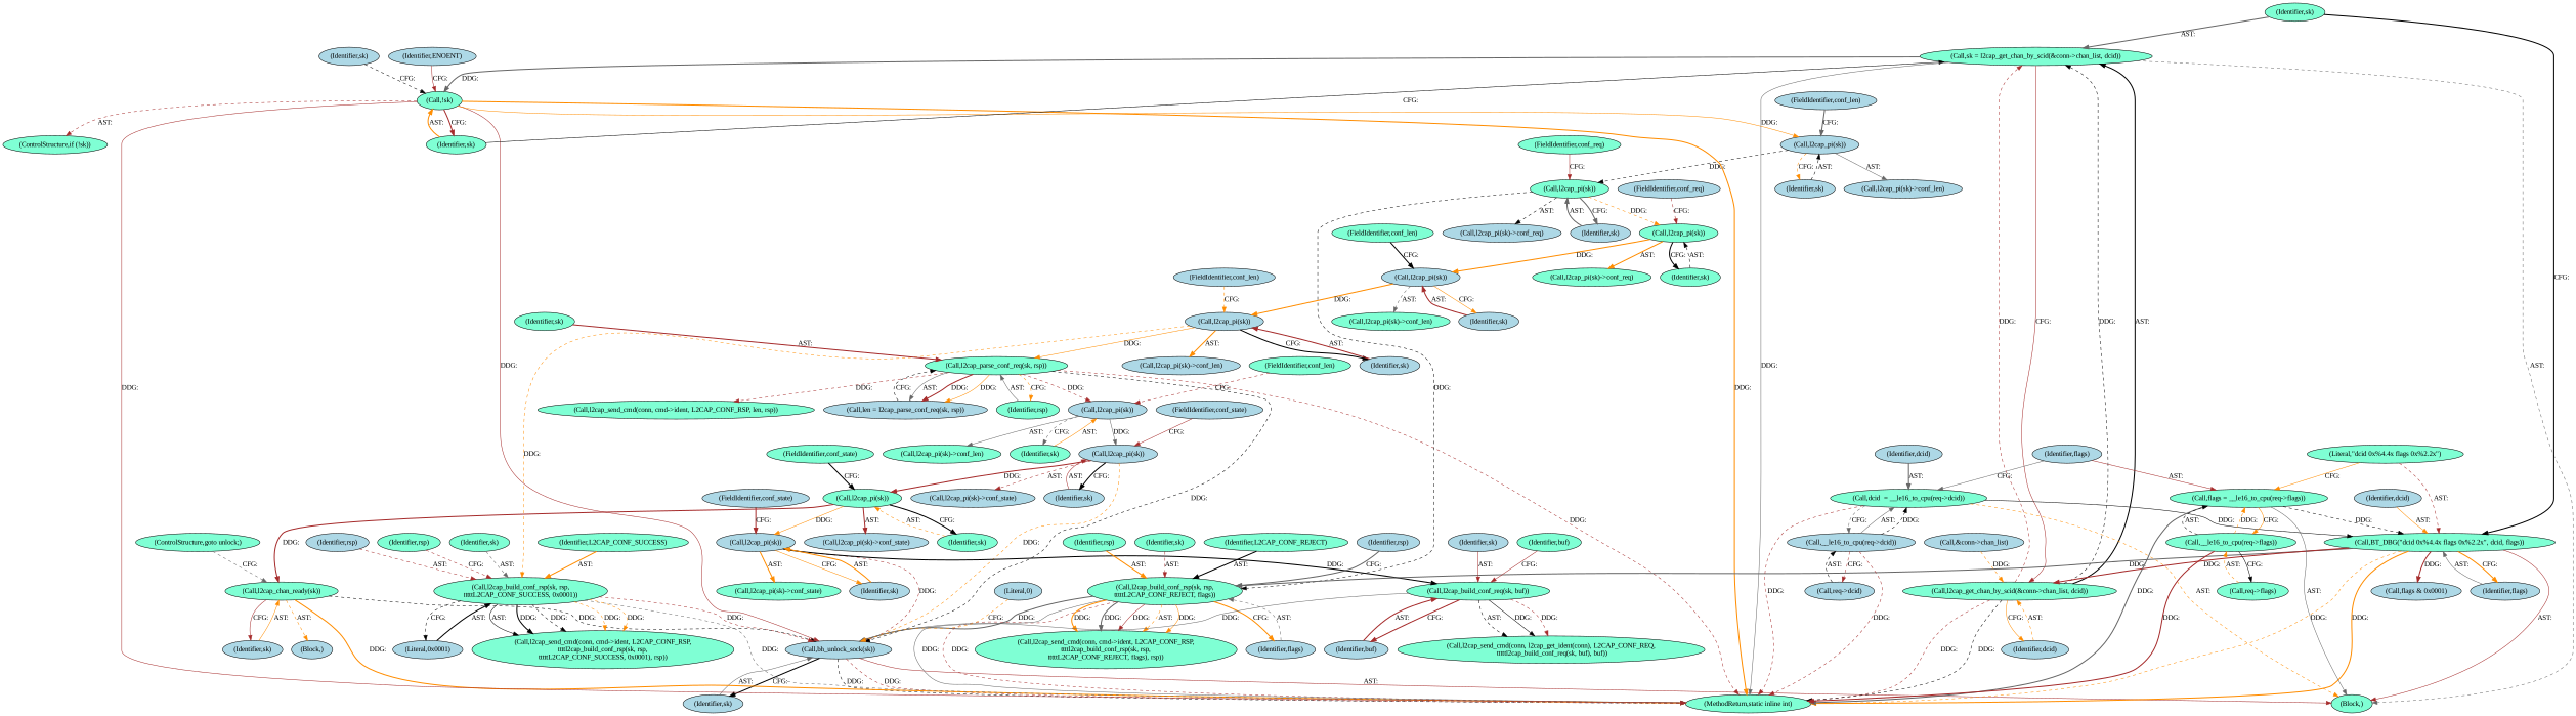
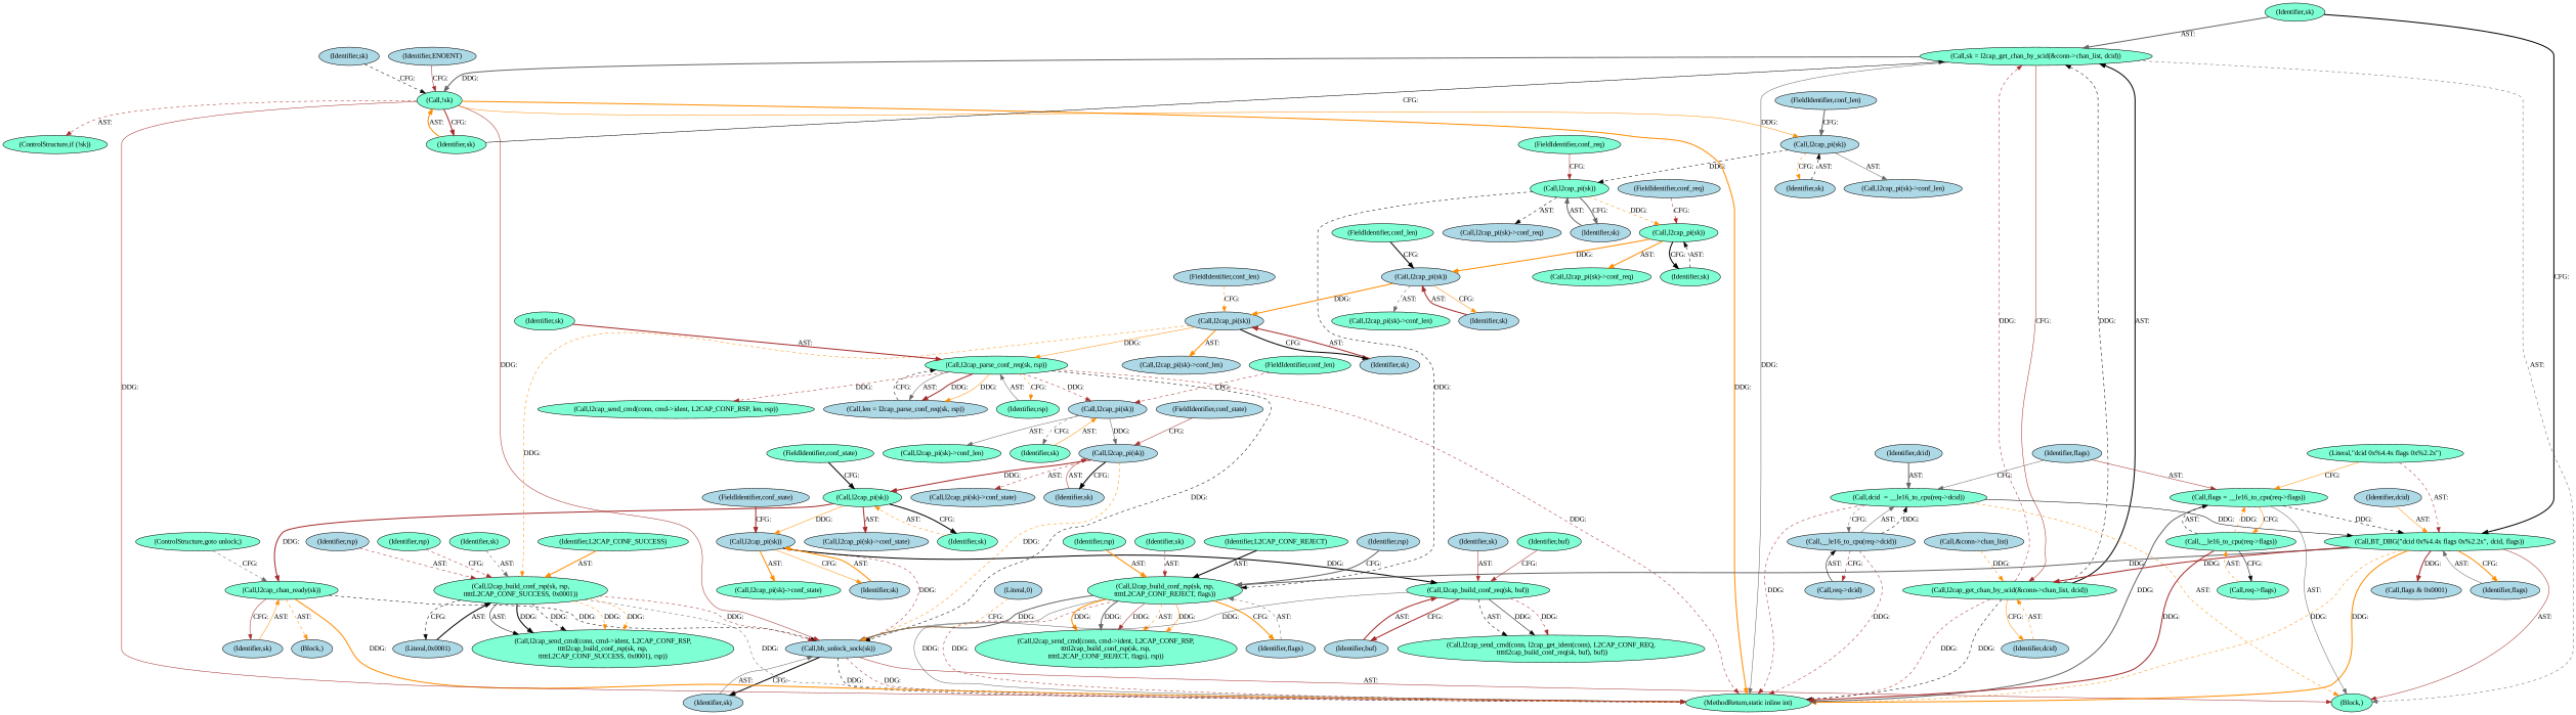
  digraph {
    fontname="Liberation Serif"
    node [fillcolor=aquamarine fontname="Liberation Serif" style=filled]
    edge [color=brown fontname="Liberation Serif" style=dashed]
    n1 [fillcolor=lightblue label="(Call,bh_unlock_sock(sk))"]
    n2 [label="(Block,)"]
    n3 [label="(MethodReturn,static inline int)"]
    n4 [fillcolor=lightblue label="(Identifier,sk)"]
    n5 [fillcolor=lightblue label="(Call,l2cap_pi(sk))"]
    n6 [label="(Call,l2cap_pi(sk))"]
    n7 [fillcolor=lightblue label="(Call,l2cap_pi(sk)->conf_state)"]
    n8 [fillcolor=lightblue label="(Identifier,sk)"]
    n9 [fillcolor=lightblue label="(Call,l2cap_pi(sk))"]
    n10 [label="(Call,l2cap_chan_ready(sk))"]
    n11 [fillcolor=lightblue label="(Call,l2cap_pi(sk)->conf_state)"]
    n12 [label="(Identifier,sk)"]
    n13 [fillcolor=lightblue label="(Call,l2cap_pi(sk))"]
    n14 [label="(Identifier,sk)"]
    n15 [label="(Call,l2cap_pi(sk)->conf_len)"]
    n16 [label="(Call,l2cap_parse_conf_req(sk, rsp))"]
    n17 [label="(Identifier,rsp)"]
    n18 [label="(Call,l2cap_send_cmd(conn, cmd->ident, L2CAP_CONF_RSP, len, rsp))"]
    n19 [fillcolor=lightblue label="(Call,len = l2cap_parse_conf_req(sk, rsp))"]
    n20 [fillcolor=lightblue label="(Call,l2cap_pi(sk))"]
    n21 [label="(Call,l2cap_build_conf_rsp(sk, rsp,\n\t\t\t\t\tL2CAP_CONF_SUCCESS, 0x0001))"]
    n22 [fillcolor=lightblue label="(Identifier,sk)"]
    n23 [fillcolor=lightblue label="(Call,l2cap_pi(sk)->conf_len)"]
    n24 [fillcolor=lightblue label="(Literal,0x0001)"]
    n25 [label="(Call,l2cap_send_cmd(conn, cmd->ident, L2CAP_CONF_RSP,\n\t\t\t\tl2cap_build_conf_rsp(sk, rsp,\n\t\t\t\t\tL2CAP_CONF_SUCCESS, 0x0001), rsp))"]
    n26 [fillcolor=lightblue label="(Call,l2cap_pi(sk))"]
    n27 [label="(Call,l2cap_pi(sk)->conf_len)"]
    n28 [fillcolor=lightblue label="(Identifier,sk)"]
    n29 [label="(Call,l2cap_pi(sk))"]
    n30 [label="(Call,l2cap_pi(sk)->conf_req)"]
    n31 [label="(Identifier,sk)"]
    n32 [label="(Call,l2cap_pi(sk))"]
    n33 [label="(Call,l2cap_build_conf_rsp(sk, rsp,\n\t\t\t\t\tL2CAP_CONF_REJECT, flags))"]
    n34 [fillcolor=lightblue label="(Call,l2cap_pi(sk)->conf_req)"]
    n35 [fillcolor=lightblue label="(Identifier,sk)"]
    n36 [label="(Call,l2cap_send_cmd(conn, cmd->ident, L2CAP_CONF_RSP,\n\t\t\t\tl2cap_build_conf_rsp(sk, rsp,\n\t\t\t\t\tL2CAP_CONF_REJECT, flags), rsp))"]
    n37 [fillcolor=lightblue label="(Identifier,flags)"]
    n38 [fillcolor=lightblue label="(Call,l2cap_pi(sk))"]
    n39 [fillcolor=lightblue label="(Call,l2cap_pi(sk)->conf_len)"]
    n40 [fillcolor=lightblue label="(Identifier,sk)"]
    n41 [label="(Call,!sk)"]
    n42 [label="(Identifier,sk)"]
    n43 [label="(ControlStructure,if (!sk))"]
    n44 [label="(Call,sk = l2cap_get_chan_by_scid(&conn->chan_list, dcid))"]
    n45 [label="(Call,l2cap_get_chan_by_scid(&conn->chan_list, dcid))"]
    n46 [fillcolor=lightblue label="(Identifier,dcid)"]
    n47 [label="(Call,BT_DBG(\"dcid 0x%4.4x flags 0x%2.2x\", dcid, flags))"]
    n48 [fillcolor=lightblue label="(Call,flags & 0x0001)"]
    n49 [fillcolor=lightblue label="(Identifier,flags)"]
    n50 [label="(Call,dcid  = __le16_to_cpu(req->dcid))"]
    n51 [fillcolor=lightblue label="(Call,__le16_to_cpu(req->dcid))"]
    n52 [fillcolor=lightblue label="(Call,req->dcid)"]
    n53 [label="(Call,flags = __le16_to_cpu(req->flags))"]
    n54 [label="(Call,__le16_to_cpu(req->flags))"]
    n55 [label="(Call,req->flags)"]
    n56 [label="(Call,l2cap_build_conf_req(sk, buf))"]
    n57 [fillcolor=lightblue label="(Identifier,sk)"]
    n58 [label="(Call,l2cap_pi(sk)->conf_state)"]
    n59 [fillcolor=lightblue label="(Identifier,buf)"]
    n60 [label="(Call,l2cap_send_cmd(conn, l2cap_get_ident(conn), L2CAP_CONF_REQ,\n \t\t\t\t\tl2cap_build_conf_req(sk, buf), buf))"]
    n61 [fillcolor=lightblue label="(Block,)"]
    n62 [fillcolor=lightblue label="(Identifier,sk)"]
    n63 [fillcolor=lightblue label="(Identifier,sk)"]
    n64 [fillcolor=lightblue label="(Identifier,dcid)"]
    n65 [fillcolor=lightblue label="(Identifier,sk)"]
    n66 [fillcolor=lightblue label="(FieldIdentifier,conf_req)"]
    n67 [label="(Identifier,L2CAP_CONF_REJECT)"]
    n68 [fillcolor=lightblue label="(Identifier,rsp)"]
    n69 [fillcolor=lightblue label="(Call,&conn->chan_list)"]
    n70 [fillcolor=lightblue label="(FieldIdentifier,conf_state)"]
    n71 [label="(Literal,\"dcid 0x%4.4x flags 0x%2.2x\")"]
    n72 [fillcolor=lightblue label="(Identifier,flags)"]
    n73 [label="(Identifier,rsp)"]
    n74 [label="(Identifier,buf)"]
    n75 [fillcolor=lightblue label="(Literal,0)"]
    n76 [label="(Identifier,sk)"]
    n77 [label="(FieldIdentifier,conf_state)"]
    n78 [fillcolor=lightblue label="(Identifier,rsp)"]
    n79 [label="(Identifier,rsp)"]
    n80 [label="(ControlStructure,goto unlock;)"]
    n81 [label="(FieldIdentifier,conf_len)"]
    n82 [fillcolor=lightblue label="(Identifier,ENOENT)"]
    n83 [label="(FieldIdentifier,conf_len)"]
    n84 [fillcolor=lightblue label="(FieldIdentifier,conf_len)"]
    n85 [label="(Identifier,sk)"]
    n86 [label="(Identifier,sk)"]
    n87 [fillcolor=lightblue label="(FieldIdentifier,conf_state)"]
    n88 [label="(Identifier,L2CAP_CONF_SUCCESS)"]
    n89 [fillcolor=lightblue label="(Identifier,dcid)"]
    n90 [label="(FieldIdentifier,conf_req)"]
    n91 [label="(Identifier,sk)"]
    n92 [fillcolor=lightblue label="(FieldIdentifier,conf_len)"]
    n1 -> n2 [label="AST: " style=solid]
    n1 -> n3 [color=black label="DDG: "]
    n1 -> n3 [label="DDG: "]
    n1 -> n4 [color=black label="CFG: " style=bold]
    n4 -> n1 [color=gray40 label="AST: " style=solid]
    n5 -> n1 [color=darkorange label="DDG: "]
    n5 -> n6 [label="DDG: " style=bold]
    n5 -> n7 [label="AST: "]
    n5 -> n8 [color=black label="CFG: " style=bold]
    n6 -> n9 [color=darkorange label="DDG: " style=solid]
    n6 -> n10 [label="DDG: " style=bold]
    n6 -> n11 [label="AST: " style=bold]
    n6 -> n12 [color=black label="CFG: " style=bold]
    n8 -> n5 [label="AST: " style=solid]
    n9 -> n1 [label="DDG: "]
    n9 -> n56 [color=black label="DDG: " style=bold]
    n9 -> n57 [color=darkorange label="CFG: " style=solid]
    n9 -> n58 [color=darkorange label="AST: " style=bold]
    n10 -> n1 [color=black label="DDG: "]
    n10 -> n3 [color=darkorange label="DDG: " style=bold]
    n10 -> n61 [color=darkorange label="AST: "]
    n10 -> n62 [label="CFG: " style=solid]
    n12 -> n6 [color=darkorange label="AST: "]
    n13 -> n5 [color=gray40 label="DDG: " style=solid]
    n13 -> n14 [color=gray40 label="CFG: "]
    n13 -> n15 [color=gray40 label="AST: " style=solid]
    n14 -> n13 [color=darkorange label="AST: " style=solid]
    n16 -> n1 [color=black label="DDG: "]
    n16 -> n3 [label="DDG: "]
    n16 -> n13 [label="DDG: "]
    n16 -> n17 [color=darkorange label="CFG: "]
    n16 -> n18 [label="DDG: "]
    n16 -> n19 [color=gray40 label="AST: " style=solid]
    n16 -> n19 [label="DDG: " style=bold]
    n16 -> n19 [color=darkorange label="DDG: " style=solid]
    n17 -> n16 [color=gray40 label="AST: " style=solid]
    n19 -> n16 [color=black label="CFG: "]
    n20 -> n16 [color=darkorange label="DDG: " style=solid]
    n20 -> n21 [color=darkorange label="DDG: "]
    n20 -> n22 [color=black label="CFG: " style=bold]
    n20 -> n23 [color=darkorange label="AST: " style=bold]
    n21 -> n1 [label="DDG: "]
    n21 -> n3 [color=gray40 label="DDG: "]
    n21 -> n24 [color=black label="CFG: "]
    n21 -> n25 [color=black label="AST: " style=solid]
    n21 -> n25 [color=black label="DDG: " style=bold]
    n21 -> n25 [color=black label="DDG: "]
    n21 -> n25 [color=darkorange label="DDG: "]
    n21 -> n25 [color=darkorange label="DDG: "]
    n22 -> n20 [label="AST: " style=bold]
    n24 -> n21 [color=black label="AST: " style=bold]
    n26 -> n20 [color=darkorange label="DDG: " style=bold]
    n26 -> n27 [color=gray40 label="AST: "]
    n26 -> n28 [color=darkorange label="CFG: " style=solid]
    n28 -> n26 [label="AST: " style=bold]
    n29 -> n26 [color=darkorange label="DDG: " style=bold]
    n29 -> n30 [color=darkorange label="AST: " style=bold]
    n29 -> n31 [color=black label="CFG: " style=bold]
    n31 -> n29 [color=black label="AST: "]
    n32 -> n29 [color=darkorange label="DDG: "]
    n32 -> n33 [color=black label="DDG: "]
    n32 -> n34 [color=black label="AST: "]
    n32 -> n35 [color=gray40 label="CFG: " style=bold]
    n33 -> n1 [color=gray40 label="DDG: " style=bold]
    n33 -> n3 [label="DDG: "]
    n33 -> n3 [color=gray40 label="DDG: " style=solid]
    n33 -> n36 [color=darkorange label="AST: "]
    n33 -> n36 [color=darkorange label="DDG: " style=solid]
    n33 -> n36 [color=darkorange label="DDG: " style=bold]
    n33 -> n36 [color=gray40 label="DDG: " style=bold]
    n33 -> n36 [label="DDG: " style=solid]
    n33 -> n37 [color=darkorange label="CFG: " style=bold]
    n35 -> n32 [color=gray40 label="AST: " style=bold]
    n37 -> n33 [color=gray40 label="AST: "]
    n38 -> n32 [color=black label="DDG: "]
    n38 -> n39 [color=gray40 label="AST: " style=solid]
    n38 -> n40 [color=darkorange label="CFG: "]
    n40 -> n38 [color=black label="AST: "]
    n41 -> n1 [label="DDG: " style=solid]
    n41 -> n3 [label="DDG: " style=solid]
    n41 -> n3 [color=darkorange label="DDG: " style=bold]
    n41 -> n38 [color=darkorange label="DDG: " style=solid]
    n41 -> n42 [label="CFG: " style=bold]
    n41 -> n43 [label="AST: "]
    n42 -> n41 [color=darkorange label="AST: " style=bold]
    n42 -> n44 [color=black label="CFG: " style=solid]
    n44 -> n2 [color=gray40 label="AST: "]
    n44 -> n3 [color=gray40 label="DDG: " style=solid]
    n44 -> n41 [color=gray40 label="DDG: " style=bold]
    n44 -> n45 [label="CFG: " style=solid]
    n45 -> n3 [label="DDG: "]
    n45 -> n3 [color=black label="DDG: "]
    n45 -> n44 [color=black label="AST: " style=bold]
    n45 -> n44 [color=black label="DDG: "]
    n45 -> n44 [label="DDG: "]
    n45 -> n46 [color=darkorange label="CFG: " style=solid]
    n46 -> n45 [color=darkorange label="AST: "]
    n47 -> n2 [label="AST: " style=solid]
    n47 -> n3 [color=darkorange label="DDG: " style=bold]
    n47 -> n3 [color=darkorange label="DDG: "]
    n47 -> n33 [color=gray40 label="DDG: " style=bold]
    n47 -> n45 [label="DDG: " style=bold]
    n47 -> n48 [label="DDG: " style=bold]
    n47 -> n49 [color=darkorange label="CFG: " style=bold]
    n49 -> n47 [color=gray40 label="AST: " style=solid]
    n50 -> n2 [color=darkorange label="AST: "]
    n50 -> n3 [label="DDG: "]
    n50 -> n47 [color=black label="DDG: " style=solid]
    n50 -> n51 [color=gray40 label="CFG: "]
    n51 -> n3 [label="DDG: "]
    n51 -> n50 [color=gray40 label="AST: " style=solid]
    n51 -> n50 [color=black label="DDG: "]
    n51 -> n52 [label="CFG: "]
-   n52 -> n51 [color=black label="AST: "]
+   n52 -> n51 [color=black label="AST: " style=solid]
    n53 -> n2 [color=gray40 label="AST: " style=solid]
    n53 -> n3 [color=gray40 label="DDG: " style=bold]
    n53 -> n47 [color=black label="DDG: "]
    n53 -> n54 [color=darkorange label="CFG: " style=solid]
    n54 -> n3 [label="DDG: " style=bold]
    n54 -> n53 [color=black label="AST: "]
    n54 -> n53 [color=darkorange label="DDG: "]
    n54 -> n55 [color=black label="CFG: " style=solid]
    n55 -> n54 [color=darkorange label="AST: "]
    n56 -> n1 [color=gray40 label="DDG: " style=solid]
    n56 -> n59 [label="CFG: " style=bold]
    n56 -> n60 [color=black label="AST: "]
    n56 -> n60 [color=black label="DDG: " style=solid]
    n56 -> n60 [label="DDG: "]
    n57 -> n9 [color=darkorange label="AST: " style=bold]
    n59 -> n56 [label="AST: " style=bold]
    n62 -> n10 [color=darkorange label="AST: " style=solid]
    n63 -> n56 [label="AST: " style=solid]
    n64 -> n50 [color=gray40 label="AST: " style=bold]
    n65 -> n41 [color=black label="CFG: "]
    n66 -> n29 [label="CFG: "]
    n67 -> n33 [color=black label="AST: " style=bold]
    n68 -> n21 [label="AST: "]
    n69 -> n45 [color=darkorange label="DDG: "]
    n70 -> n5 [label="CFG: " style=solid]
    n71 -> n47 [label="AST: "]
    n71 -> n53 [color=darkorange label="CFG: " style=solid]
    n72 -> n50 [color=gray40 label="CFG: " style=solid]
    n72 -> n53 [label="AST: " style=solid]
    n73 -> n21 [label="CFG: "]
    n74 -> n56 [label="CFG: " style=solid]
    n75 -> n1 [color=darkorange label="CFG: "]
    n76 -> n16 [label="AST: " style=bold]
    n77 -> n6 [color=black label="CFG: " style=bold]
    n78 -> n33 [color=gray40 label="CFG: " style=bold]
    n79 -> n33 [color=darkorange label="AST: " style=bold]
    n80 -> n10 [color=gray40 label="CFG: "]
    n81 -> n13 [label="CFG: "]
    n82 -> n41 [label="CFG: " style=solid]
    n83 -> n26 [color=black label="CFG: " style=bold]
    n84 -> n20 [color=darkorange label="CFG: "]
    n85 -> n33 [label="AST: "]
    n86 -> n21 [color=gray40 label="AST: "]
    n87 -> n9 [label="CFG: " style=bold]
    n88 -> n21 [color=darkorange label="AST: " style=bold]
    n89 -> n47 [color=darkorange label="AST: " style=solid]
    n90 -> n32 [label="CFG: " style=solid]
    n91 -> n44 [color=gray40 label="AST: " style=bold]
    n91 -> n47 [color=black label="CFG: " style=bold]
    n92 -> n38 [color=gray40 label="CFG: " style=bold]
  }
